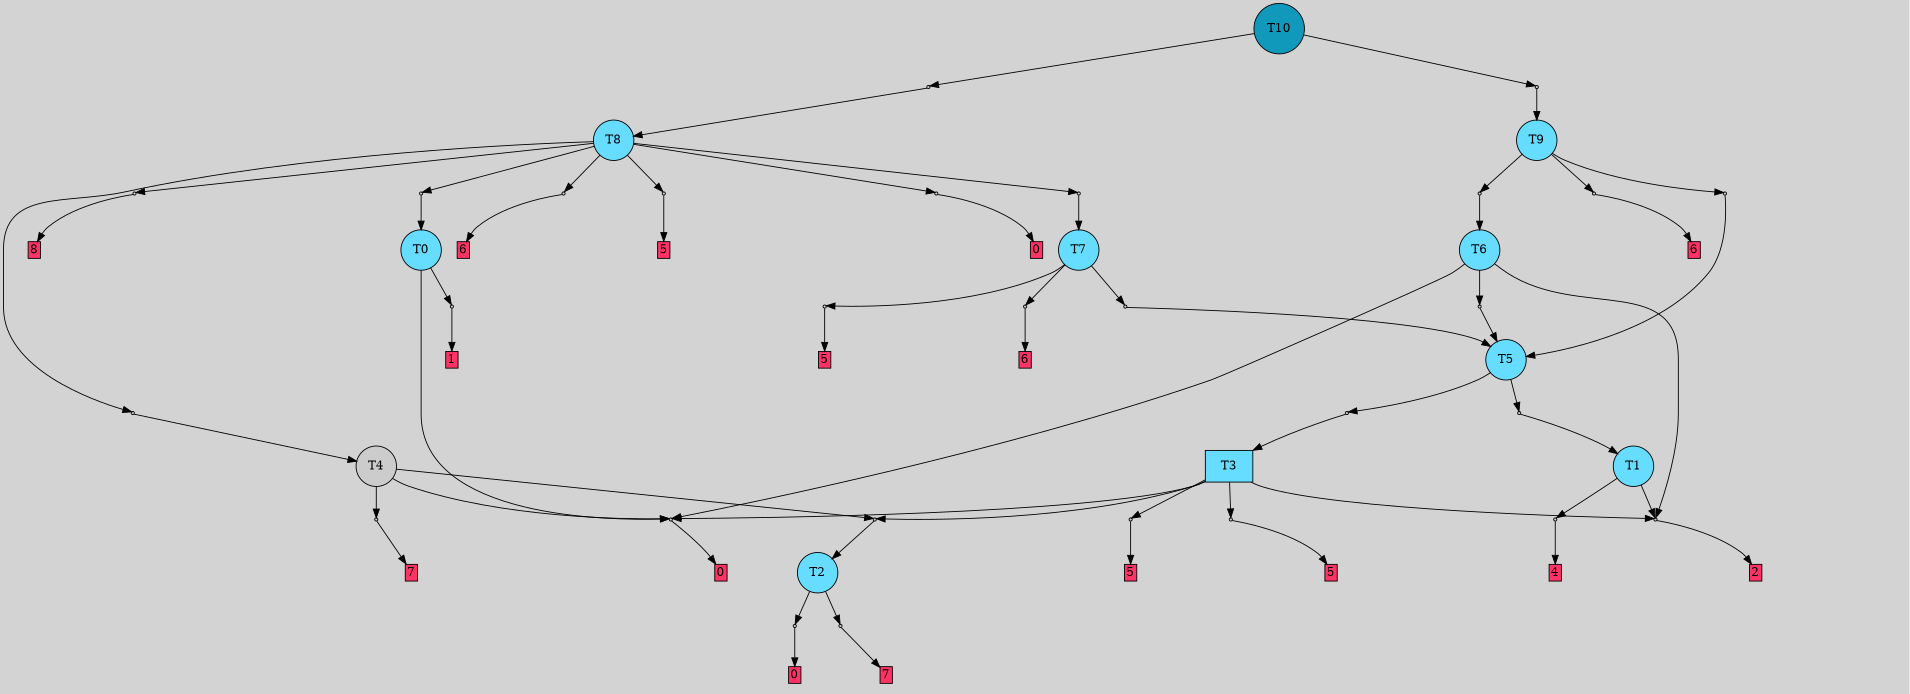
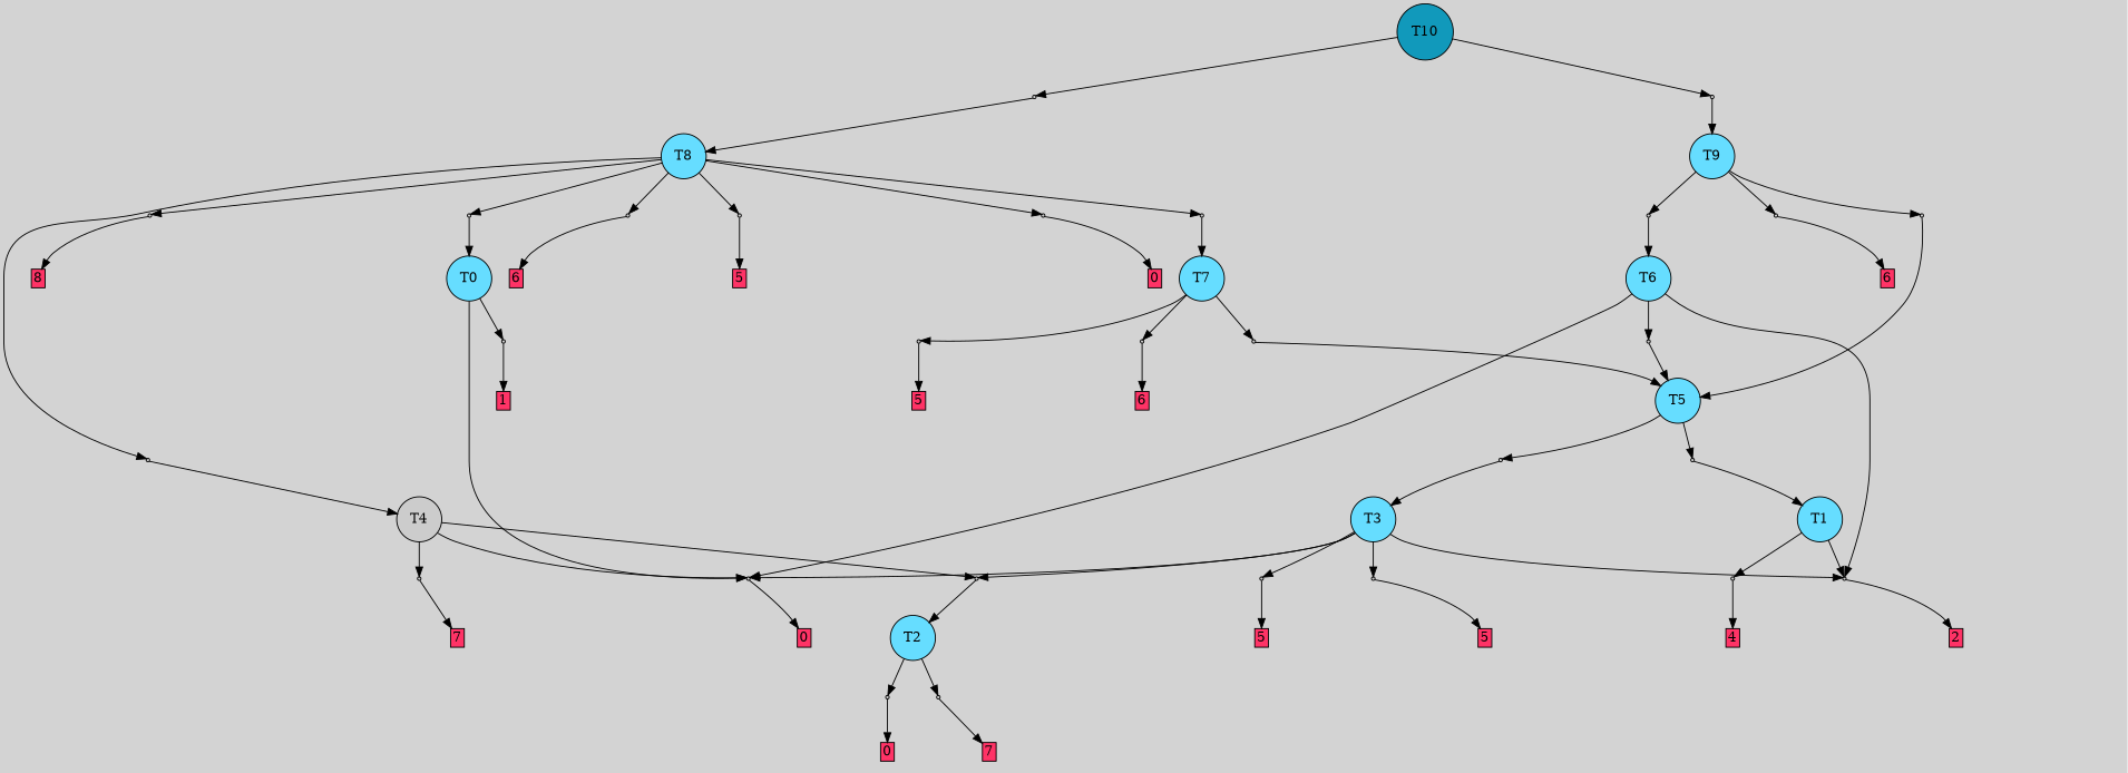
  digraph {
    bgcolor=lightgray
    node [fillcolor="#cccccc" shape=box style=filled]
    T10 [fillcolor="#1199bb" shape=circle]
    P26 [shape=point]
    P27 [shape=point]
    T0 [fillcolor="#66ddff" shape=circle]
    P0 [shape=point]
    P1 [shape=point]
    n7 [label="4|0&1|4#2|4#0|1#2|0&#92;n" style=invis fillcolor=""]
    n8 [fillcolor="#ff3366" height=0 label=0 margin=0.03 width=0]
    n9 [label="6|0&3|0#4|0#3|5#4|7&#92;n" style=invis fillcolor=""]
    n10 [fillcolor="#ff3366" height=0 label=1 margin=0.03 width=0]
    T1 [fillcolor="#66ddff" shape=circle]
    P2 [shape=point]
    P3 [shape=point]
    n14 [label="7|0&4|5#4|3#4|3#2|2&#92;n" style=invis fillcolor=""]
    n15 [fillcolor="#ff3366" height=0 label=4 margin=0.03 width=0]
    n16 [label="2|0&1|4#4|6#2|6#0|7&#92;n" style=invis fillcolor=""]
    n17 [fillcolor="#ff3366" height=0 label=2 margin=0.03 width=0]
    T2 [fillcolor="#66ddff" shape=circle]
    P4 [shape=point]
    P5 [shape=point]
    n21 [label="4|0&1|4#2|4#0|1#2|0&#92;n" style=invis fillcolor=""]
    n22 [fillcolor="#ff3366" height=0 label=0 margin=0.03 width=0]
    I5 [style=invis fillcolor=""]
    n24 [fillcolor="#ff3366" height=0 label=7 margin=0.03 width=0]
-   T3 [fillcolor="#66ddff"]
+   T3 [fillcolor="#66ddff" shape=circle]
    P6 [shape=point]
    P7 [shape=point]
    P8 [shape=point]
    I6 [style=invis fillcolor=""]
    n30 [fillcolor="#ff3366" height=0 label=5 margin=0.03 width=0]
    n31 [label="4|0&3|2#4|1#3|1#2|4&#92;n" style=invis fillcolor=""]
    n32 [label="5|0&2|0#4|5#4|5#1|4&#92;n" style=invis fillcolor=""]
    n33 [fillcolor="#ff3366" height=0 label=5 margin=0.03 width=0]
    T4 [shape=circle]
    P9 [shape=point]
    n36 [label="2|0&4|3#1|1#2|7#4|2&#92;n" style=invis fillcolor=""]
    n37 [fillcolor="#ff3366" height=0 label=7 margin=0.03 width=0]
    T5 [fillcolor="#66ddff" shape=circle]
    P10 [shape=point]
    P11 [shape=point]
    n41 [label="1|0&3|0#3|7#0|7#1|5&#92;n" style=invis fillcolor=""]
    n42 [label="1|2&0|5#4|0#2|5#4|3&#92;n3|0&2|2#0|2#2|5#2|1&#92;n" style=invis fillcolor=""]
    T6 [fillcolor="#66ddff" shape=circle]
    P12 [shape=point]
    n45 [label="6|0&1|3#4|2#4|0#0|6&#92;n" style=invis fillcolor=""]
    T7 [fillcolor="#66ddff" shape=circle]
    P13 [shape=point]
    P14 [shape=point]
    P15 [shape=point]
    n50 [label="6|0&1|5#4|5#3|5#1|6&#92;n" style=invis fillcolor=""]
    n51 [label="6|0&3|1#0|2#0|4#3|7&#92;n" style=invis fillcolor=""]
    n52 [fillcolor="#ff3366" height=0 label=5 margin=0.03 width=0]
    n53 [label="6|5&2|2#2|3#4|5#0|4&#92;n0|0&0|5#1|6#2|5#2|5&#92;n" style=invis fillcolor=""]
    n54 [fillcolor="#ff3366" height=0 label=6 margin=0.03 width=0]
    T8 [fillcolor="#66ddff" shape=circle]
    P16 [shape=point]
    P17 [shape=point]
    P18 [shape=point]
    P19 [shape=point]
    P20 [shape=point]
    P21 [shape=point]
    P22 [shape=point]
    n63 [label="3|0&3|1#2|7#0|6#0|6&#92;n8|0&0|0#3|3#4|3#4|1&#92;n" style=invis fillcolor=""]
    n64 [fillcolor="#ff3366" height=0 label=0 margin=0.03 width=0]
    n65 [label="2|0&3|0#2|6#4|3#1|6&#92;n7|0&0|6#1|0#0|0#3|0&#92;n" style=invis fillcolor=""]
    n66 [fillcolor="#ff3366" height=0 label=8 margin=0.03 width=0]
    n67 [label="2|0&3|4#2|7#4|3#3|3&#92;n" style=invis fillcolor=""]
    n68 [label="6|0&1|3#4|2#0|0#2|6&#92;n1|0&0|0#1|0#2|2#3|1&#92;n" style=invis fillcolor=""]
    n69 [label="8|0&2|6#3|1#2|1#2|6&#92;n" style=invis fillcolor=""]
    n70 [label="6|4&3|3#0|0#3|1#0|6&#92;n0|4&4|4#0|4#4|4#4|7&#92;n1|0&0|4#3|7#3|5#1|2&#92;n" style=invis fillcolor=""]
    n71 [fillcolor="#ff3366" height=0 label=6 margin=0.03 width=0]
    n72 [label="2|0&3|2#1|5#2|1#4|5&#92;n" style=invis fillcolor=""]
    n73 [fillcolor="#ff3366" height=0 label=5 margin=0.03 width=0]
    T9 [fillcolor="#66ddff" shape=circle]
    P23 [shape=point]
    P24 [shape=point]
    P25 [shape=point]
    n78 [label="6|0&2|2#2|3#4|5#0|4&#92;n" style=invis fillcolor=""]
    n79 [fillcolor="#ff3366" height=0 label=6 margin=0.03 width=0]
    n80 [label="6|0&1|2#4|5#3|5#1|6&#92;n" style=invis fillcolor=""]
    n81 [label="6|0&1|3#4|2#4|0#0|6&#92;n" style=invis fillcolor=""]
    n82 [label="3|0&2|4#0|1#2|7#3|0&#92;n" style=invis fillcolor=""]
    n83 [label="6|0&1|2#4|5#3|5#1|6&#92;n" style=invis fillcolor=""]
    subgraph sub_1 {
      rank=same
      T10
    }
    T10 -> P26
    T10 -> P27
    P26 -> T8
    P26 -> n82 [style=invis]
    P27 -> T9
    P27 -> n83 [style=invis]
    T0 -> P0
    T0 -> P1
    P0 -> n7 [style=invis]
    P0 -> n8
    P1 -> n9 [style=invis]
    P1 -> n10
    T1 -> P2
    T1 -> P3
    P2 -> n14 [style=invis]
    P2 -> n15
    P3 -> n16 [style=invis]
    P3 -> n17
    T2 -> P4
    T2 -> P5
    P4 -> n21 [style=invis]
    P4 -> n22
    P5 -> I5 [style=invis]
    P5 -> n24
    T3 -> P0
    T3 -> P3
    T3 -> P6
    T3 -> P7
    T3 -> P8
    P6 -> I6 [style=invis]
    P6 -> n30
    P7 -> T2
    P7 -> n31 [style=invis]
    P8 -> n32 [style=invis]
    P8 -> n33
    T4 -> P0
    T4 -> P7
    T4 -> P9
    P9 -> n36 [style=invis]
    P9 -> n37
    T5 -> P10
    T5 -> P11
    P10 -> T3
    P10 -> n41 [style=invis]
    P11 -> T1
    P11 -> n42 [style=invis]
    T6 -> P0
    T6 -> P3
    T6 -> P12
    P12 -> T5
    P12 -> n45 [style=invis]
    T7 -> P13
    T7 -> P14
    T7 -> P15
    P13 -> T5
    P13 -> n50 [style=invis]
    P14 -> n51 [style=invis]
    P14 -> n52
    P15 -> n53 [style=invis]
    P15 -> n54
    T8 -> P16
    T8 -> P17
    T8 -> P18
    T8 -> P19
    T8 -> P20
    T8 -> P21
    T8 -> P22
    P16 -> n63 [style=invis]
    P16 -> n64
    P17 -> n65 [style=invis]
    P17 -> n66
    P18 -> T0
    P18 -> n67 [style=invis]
    P19 -> T7
    P19 -> n68 [style=invis]
    P20 -> T4
    P20 -> n69 [style=invis]
    P21 -> n70 [style=invis]
    P21 -> n71
    P22 -> n72 [style=invis]
    P22 -> n73
    T9 -> P23
    T9 -> P24
    T9 -> P25
    P23 -> n78 [style=invis]
    P23 -> n79
    P24 -> T6
    P24 -> n80 [style=invis]
    P25 -> T5
    P25 -> n81 [style=invis]
  }
